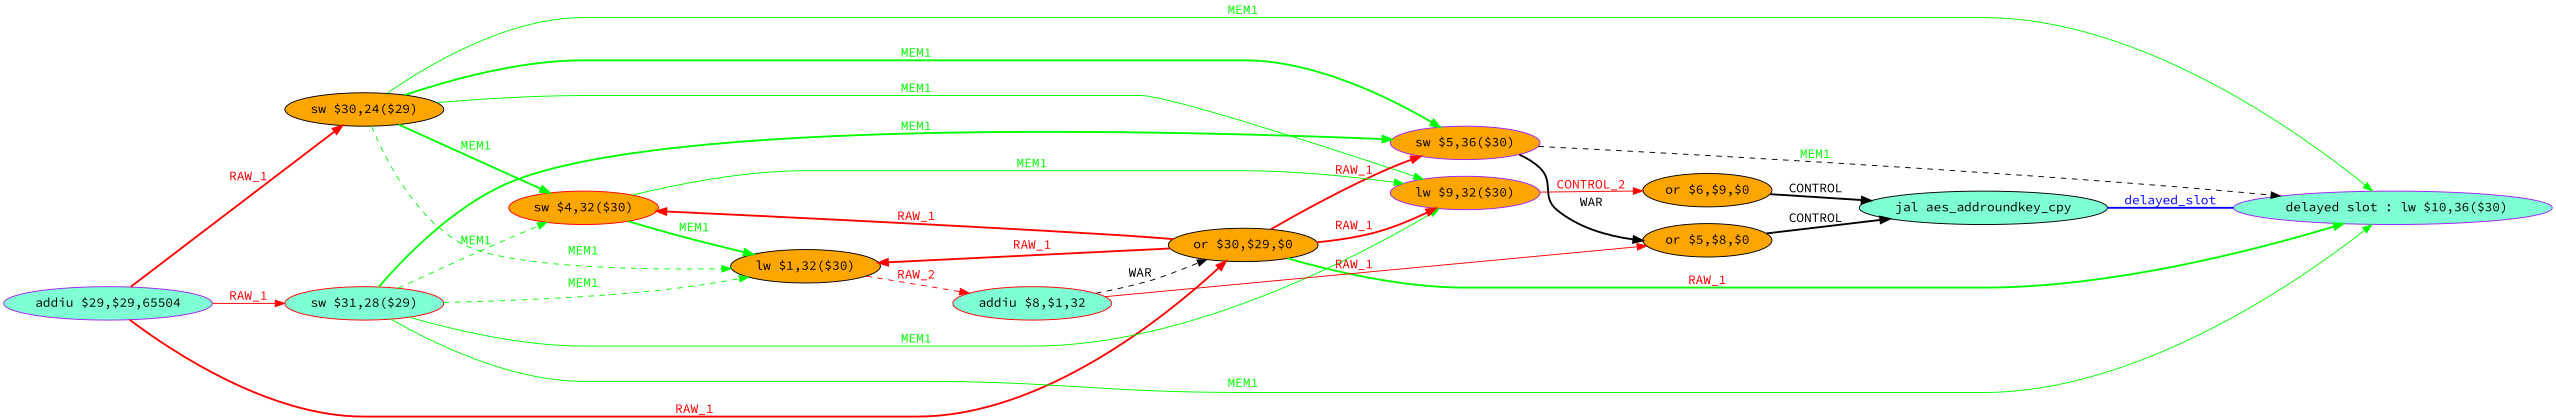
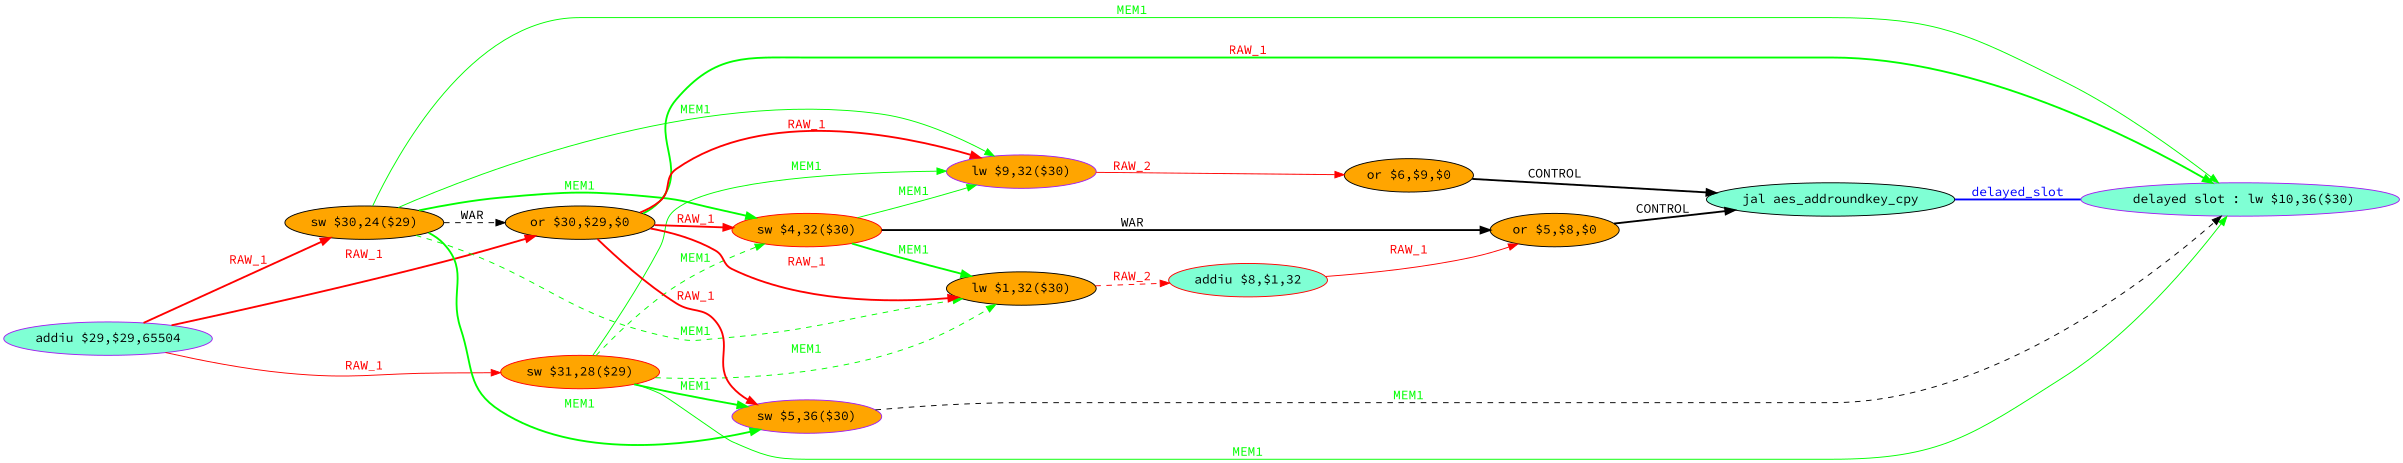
  digraph {
    fontname="Source Code Pro"
    rankdir=LR
    node [color=black fillcolor=orange fontname="Source Code Pro" shape=ellipse style=filled]
    edge [color=green fontcolor=green fontname="Source Code Pro" style=bold]
    n1 [color=purple fillcolor=aquamarine label=" delayed slot : lw $10,36($30)"]
    n2 [fillcolor=aquamarine label="jal aes_addroundkey_cpy"]
    n3 [color=purple fillcolor=aquamarine label="addiu $29,$29,65504"]
    n4 [label="sw $30,24($29)"]
-   n5 [color=red fillcolor=aquamarine label="sw $31,28($29)"]
+   n5 [color=red label="sw $31,28($29)"]
    n6 [label="or $30,$29,$0"]
    n7 [color=red label="sw $4,32($30)"]
    n8 [label="lw $1,32($30)"]
    n9 [color=purple label="lw $9,32($30)"]
    n10 [color=purple label="sw $5,36($30)"]
    n11 [color=red fillcolor=aquamarine label="addiu $8,$1,32"]
    n12 [label="or $6,$9,$0"]
    n13 [label="or $5,$8,$0"]
    n2 -> n1 [color=blue dir=none fontcolor=blue label=delayed_slot]
    n3 -> n4 [color=red fontcolor=red label=RAW_1]
    n3 -> n5 [color=red fontcolor=red label=RAW_1 style=solid]
    n3 -> n6 [color=red fontcolor=red label=RAW_1]
    n4 -> n1 [label=MEM1 style=solid]
-   n11 -> n6 [label=WAR style=dashed color="" fontcolor=""]
+   n4 -> n6 [label=WAR style=dashed color="" fontcolor=""]
    n4 -> n7 [label=MEM1]
    n4 -> n8 [label=MEM1 style=dashed]
    n4 -> n9 [label=MEM1 style=solid]
    n4 -> n10 [label=MEM1]
    n5 -> n1 [label=MEM1 style=solid]
    n5 -> n7 [label=MEM1 style=dashed]
    n5 -> n8 [label=MEM1 style=dashed]
    n5 -> n9 [label=MEM1 style=solid]
    n5 -> n10 [label=MEM1]
    n6 -> n1 [fontcolor=red label=RAW_1]
    n6 -> n7 [color=red fontcolor=red label=RAW_1]
    n6 -> n8 [color=red fontcolor=red label=RAW_1]
    n6 -> n9 [color=red fontcolor=red label=RAW_1]
    n6 -> n10 [color=red fontcolor=red label=RAW_1]
    n7 -> n8 [label=MEM1]
    n7 -> n9 [label=MEM1 style=solid]
    n8 -> n11 [color=red fontcolor=red label=RAW_2 style=dashed]
-   n9 -> n12 [color=red fontcolor=red label=CONTROL_2 style=solid]
+   n9 -> n12 [color=red fontcolor=red label=RAW_2 style=solid]
    n10 -> n1 [color=black label=MEM1 style=dashed]
-   n10 -> n13 [label=WAR color="" fontcolor=""]
+   n7 -> n13 [label=WAR color="" fontcolor=""]
    n11 -> n13 [color=red fontcolor=red label=RAW_1 style=solid]
    n12 -> n2 [label=CONTROL color="" fontcolor=""]
    n13 -> n2 [label=CONTROL color="" fontcolor=""]
  }
